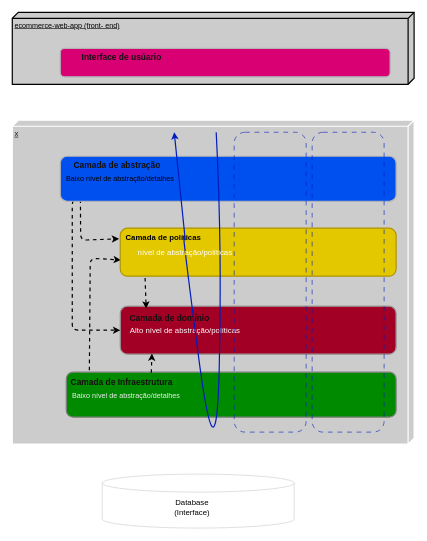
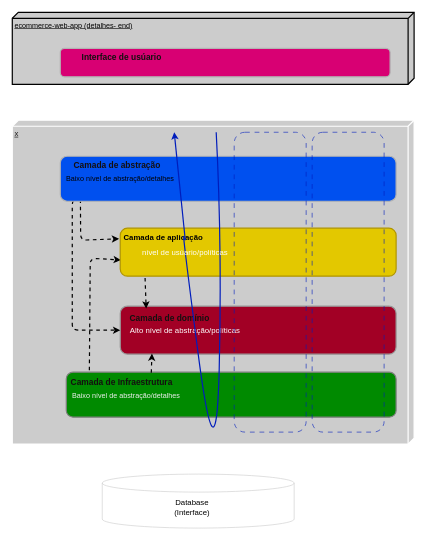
  <mxCell id="0" />
  <mxCell id="1" parent="0" />
  <mxCell id="2" value="&lt;font style=&quot;font-size: 13px;&quot; color=&quot;#1d1b1b&quot;&gt;x&lt;/font&gt;" style="verticalAlign=top;align=left;spacingTop=8;spacingLeft=2;spacingRight=12;shape=cube;size=10;direction=south;fontStyle=4;html=1;strokeWidth=2;fillColor=#CCCCCC;strokeColor=#FFFFFF;rounded=1;" parent="1" vertex="1"><mxGeometry x="20" y="200" width="670" height="540" as="geometry" /></mxCell>
- <mxCell id="3" value="&lt;font color=&quot;#000000&quot;&gt;ecommerce-web-app (front- end)&lt;/font&gt;" style="verticalAlign=top;align=left;spacingTop=8;spacingLeft=2;spacingRight=12;shape=cube;size=10;direction=south;fontStyle=4;html=1;strokeWidth=2;fillColor=#CCCCCC;rounded=1;" parent="1" vertex="1"><mxGeometry x="20" y="20" width="670" height="120" as="geometry" /></mxCell>
+ <mxCell id="3" value="&lt;font color=&quot;#000000&quot;&gt;ecommerce-web-app (detalhes- end)&lt;/font&gt;" style="verticalAlign=top;align=left;spacingTop=8;spacingLeft=2;spacingRight=12;shape=cube;size=10;direction=south;fontStyle=4;html=1;strokeWidth=2;fillColor=#CCCCCC;rounded=1;" parent="1" vertex="1"><mxGeometry x="20" y="20" width="670" height="120" as="geometry" /></mxCell>
  <mxCell id="4" value="" style="rounded=1;whiteSpace=wrap;html=1;strokeWidth=2;fillColor=#a20025;fontColor=#ffffff;strokeColor=#999999;points=[[0,0,0,0,0],[0,0.25,0,0,0],[0,0.5,0,0,0],[0,0.75,0,0,0],[0,1,0,0,0],[0.07,0,0,0,0],[0.25,1,0,0,0],[0.5,0,0,0,0],[0.5,1,0,0,0],[0.75,0,0,0,0],[0.75,1,0,0,0],[1,0,0,0,0],[1,0.25,0,0,0],[1,0.5,0,0,0],[1,0.75,0,0,0],[1,1,0,0,0]];" parent="1" vertex="1"><mxGeometry x="200" y="510" width="460" height="80" as="geometry" /></mxCell>
  <mxCell id="5" value="&lt;font color=&quot;#141010&quot; style=&quot;font-size: 14px;&quot;&gt;&lt;b&gt;Camada de domínio&lt;/b&gt;&lt;/font&gt;" style="text;html=1;align=center;verticalAlign=middle;whiteSpace=wrap;rounded=1;strokeWidth=6;perimeterSpacing=1;" parent="1" vertex="1"><mxGeometry x="205" y="515" width="155" height="30" as="geometry" /></mxCell>
  <mxCell id="6" style="edgeStyle=none;html=1;exitX=0.06;exitY=0.96;exitDx=0;exitDy=0;exitPerimeter=0;dashed=1;strokeWidth=2;strokeColor=#000000;" parent="1" source="8" target="20" edge="1"><mxGeometry relative="1" as="geometry"><Array as="points"><mxPoint x="134" y="400" /></Array></mxGeometry></mxCell>
  <mxCell id="7" style="edgeStyle=none;html=1;exitX=0.06;exitY=0.96;exitDx=0;exitDy=0;exitPerimeter=0;dashed=1;strokeColor=#000000;strokeWidth=2;" parent="1" source="8" target="4" edge="1"><mxGeometry relative="1" as="geometry"><Array as="points"><mxPoint x="120" y="332" /><mxPoint x="120" y="550" /></Array></mxGeometry></mxCell>
  <mxCell id="8" value="" style="rounded=1;whiteSpace=wrap;html=1;strokeWidth=2;fillColor=#0050ef;fontColor=#ffffff;strokeColor=#B3B3B3;points=[[0,0,0,0,0],[0,0.25,0,0,0],[0,0.51,0,0,0],[0,0.75,0,0,0],[0,1,0,0,0],[0.06,0.96,0,0,0],[0.25,0,0,0,0],[0.5,0,0,0,0],[0.5,1,0,0,0],[0.75,0,0,0,0],[0.75,1,0,0,0],[1,0,0,0,0],[1,0.25,0,0,0],[1,0.51,0,0,0],[1,0.75,0,0,0],[1,1,0,0,0]];" parent="1" vertex="1"><mxGeometry x="100" y="260" width="560" height="75" as="geometry" /></mxCell>
  <mxCell id="9" value="&lt;font color=&quot;#141010&quot; style=&quot;font-size: 14px;&quot;&gt;&lt;b&gt;Camada de abstração&lt;/b&gt;&lt;/font&gt;" style="text;html=1;align=center;verticalAlign=middle;whiteSpace=wrap;rounded=1;strokeWidth=6;perimeterSpacing=1;" parent="1" vertex="1"><mxGeometry x="100" y="260" width="190" height="30" as="geometry" /></mxCell>
  <mxCell id="10" style="edgeStyle=none;html=1;exitX=0.07;exitY=0;exitDx=0;exitDy=-3;exitPerimeter=0;entryX=0.002;entryY=0.663;entryDx=0;entryDy=0;entryPerimeter=0;dashed=1;strokeColor=#000000;strokeWidth=2;" parent="1" source="11" target="19" edge="1"><mxGeometry relative="1" as="geometry"><Array as="points"><mxPoint x="150" y="430" /></Array></mxGeometry></mxCell>
  <mxCell id="11" value="" style="rounded=1;whiteSpace=wrap;html=1;strokeWidth=2;fillColor=#008a00;fontColor=#ffffff;strokeColor=#808080;points=[[0,0,0,0,0],[0,0.25,0,0,0],[0,0.51,0,0,0],[0,0.75,0,0,0],[0,1,0,0,0],[0.07,0,0,0,-3],[0.16,0,0,0,-6],[0.25,1,0,0,0],[0.5,1,0,0,0],[0.75,0,0,0,0],[0.75,1,0,0,0],[1,0,0,0,0],[1,0.25,0,0,0],[1,0.51,0,0,0],[1,0.75,0,0,0],[1,1,0,0,0]];" parent="1" vertex="1"><mxGeometry x="110" y="620" width="550" height="75" as="geometry" /></mxCell>
  <mxCell id="12" style="edgeStyle=none;html=1;exitX=0.75;exitY=0;exitDx=0;exitDy=0;entryX=0.115;entryY=0.988;entryDx=0;entryDy=0;entryPerimeter=0;dashed=1;strokeColor=#000000;strokeWidth=2;" parent="1" source="13" target="4" edge="1"><mxGeometry relative="1" as="geometry" /></mxCell>
  <mxCell id="13" value="&lt;font color=&quot;#141010&quot; style=&quot;font-size: 14px;&quot;&gt;&lt;b&gt;Camada de Infraestrutura&lt;/b&gt;&lt;/font&gt;" style="text;html=1;align=center;verticalAlign=middle;whiteSpace=wrap;rounded=1;strokeWidth=6;perimeterSpacing=1;" parent="1" vertex="1"><mxGeometry x="105" y="622" width="195" height="30" as="geometry" /></mxCell>
  <mxCell id="14" value="" style="rounded=1;whiteSpace=wrap;html=1;strokeWidth=2;fillColor=#d80073;fontColor=#ffffff;strokeColor=#B3B3B3;" parent="1" vertex="1"><mxGeometry x="100" y="80" width="550" height="47.5" as="geometry" /></mxCell>
  <mxCell id="15" value="&lt;font color=&quot;#141010&quot; style=&quot;font-size: 14px;&quot;&gt;&lt;b&gt;Interface de usúario&lt;/b&gt;&lt;/font&gt;" style="text;html=1;align=center;verticalAlign=middle;whiteSpace=wrap;rounded=1;strokeWidth=6;perimeterSpacing=1;" parent="1" vertex="1"><mxGeometry x="95" y="80" width="215" height="30" as="geometry" /></mxCell>
  <mxCell id="16" value="" style="shape=cylinder3;whiteSpace=wrap;html=1;boundedLbl=1;backgroundOutline=1;size=15;strokeColor=#CCCCCC;fontSize=13;fontColor=#FFFFFF;fillColor=#FFFFFF;rounded=1;" parent="1" vertex="1"><mxGeometry x="170" y="790" width="320" height="90" as="geometry" /></mxCell>
  <mxCell id="17" value="&lt;font color=&quot;#000000&quot;&gt;Database (Interface)&lt;/font&gt;" style="text;html=1;strokeColor=none;fillColor=none;align=center;verticalAlign=middle;whiteSpace=wrap;rounded=1;fontSize=13;fontColor=#FFFFFF;arcSize=26;" parent="1" vertex="1"><mxGeometry x="290" y="830" width="60" height="30" as="geometry" /></mxCell>
  <mxCell id="18" style="edgeStyle=none;html=1;exitX=0.09;exitY=1;exitDx=0;exitDy=3;exitPerimeter=0;entryX=0.25;entryY=0;entryDx=0;entryDy=0;dashed=1;strokeColor=#000000;strokeWidth=2;" parent="1" source="19" target="5" edge="1"><mxGeometry relative="1" as="geometry" /></mxCell>
  <mxCell id="19" value="" style="rounded=1;whiteSpace=wrap;html=1;strokeWidth=2;fillColor=#e3c800;fontColor=#000000;strokeColor=#B09500;points=[[0,0,0,0,0],[0,0.25,0,0,0],[0,0.5,0,0,0],[0,0.75,0,0,0],[0,1,0,0,0],[0.09,1,0,0,3],[0.25,0,0,0,0],[0.5,0,0,0,0],[0.5,1,0,0,0],[0.75,0,0,0,0],[0.75,1,0,0,0],[1,0,0,0,0],[1,0.25,0,0,0],[1,0.5,0,0,0],[1,0.75,0,0,0],[1,1,0,0,0]];" parent="1" vertex="1"><mxGeometry x="200" y="380" width="460" height="80" as="geometry" /></mxCell>
- <mxCell id="20" value="&lt;b&gt;Camada de políticas&lt;/b&gt;" style="text;html=1;strokeColor=none;fillColor=none;align=center;verticalAlign=middle;whiteSpace=wrap;rounded=1;fontSize=13;fontColor=#000000;" parent="1" vertex="1"><mxGeometry x="198" y="380" width="147.5" height="30" as="geometry" /></mxCell>
+ <mxCell id="20" value="&lt;b&gt;Camada de aplicação&lt;/b&gt;" style="text;html=1;strokeColor=none;fillColor=none;align=center;verticalAlign=middle;whiteSpace=wrap;rounded=1;fontSize=13;fontColor=#000000;" parent="1" vertex="1"><mxGeometry x="198" y="380" width="147.5" height="30" as="geometry" /></mxCell>
  <mxCell id="21" value="&lt;font color=&quot;#ffffff&quot;&gt;Alto nível de abstração/políticas&amp;nbsp;&lt;/font&gt;" style="text;html=1;strokeColor=none;fillColor=none;align=center;verticalAlign=middle;whiteSpace=wrap;rounded=1;fontSize=13;fontColor=#000000;" parent="1" vertex="1"><mxGeometry x="210" y="535" width="200" height="30" as="geometry" /></mxCell>
  <mxCell id="22" value="&lt;span style=&quot;color: rgb(240, 240, 240); font-size: 12px;&quot;&gt;Baixo nível de abstração/detalhes&lt;/span&gt;" style="text;html=1;strokeColor=none;fillColor=none;align=center;verticalAlign=middle;whiteSpace=wrap;rounded=1;fontSize=13;fontColor=#000000;" parent="1" vertex="1"><mxGeometry x="110" y="642.5" width="200" height="30" as="geometry" /></mxCell>
  <mxCell id="23" value="" style="curved=1;endArrow=classic;html=1;strokeColor=#001DBC;strokeWidth=2;fillColor=#0050ef;startArrow=none;" parent="1" edge="1"><mxGeometry width="50" height="50" relative="1" as="geometry"><mxPoint x="308.462" y="400" as="sourcePoint" /><mxPoint x="290" y="220" as="targetPoint" /><Array as="points" /></mxGeometry></mxCell>
  <mxCell id="24" value="Baixo nível de abstração/detalhes" style="text;html=1;strokeColor=none;fillColor=none;align=center;verticalAlign=middle;whiteSpace=wrap;rounded=1;" parent="1" vertex="1"><mxGeometry x="95" y="282.5" width="210" height="30" as="geometry" /></mxCell>
  <mxCell id="25" value="" style="curved=1;endArrow=none;html=1;strokeColor=#001DBC;strokeWidth=2;fillColor=#0050ef;" parent="1" edge="1"><mxGeometry width="50" height="50" relative="1" as="geometry"><mxPoint x="360" y="220" as="sourcePoint" /><mxPoint x="307.273" y="400" as="targetPoint" /><Array as="points"><mxPoint x="370" y="410" /><mxPoint x="360" y="820" /><mxPoint x="300" y="360" /></Array></mxGeometry></mxCell>
- <mxCell id="26" value="&lt;font color=&quot;#ffffff&quot;&gt;nível de abstração/políticas&amp;nbsp;&lt;/font&gt;" style="text;html=1;strokeColor=none;fillColor=none;align=center;verticalAlign=middle;whiteSpace=wrap;rounded=1;fontSize=13;fontColor=#000000;" parent="1" vertex="1"><mxGeometry x="210" y="405" width="200" height="30" as="geometry" /></mxCell>
+ <mxCell id="26" value="&lt;font color=&quot;#ffffff&quot;&gt;nível de usúario/políticas&amp;nbsp;&lt;/font&gt;" style="text;html=1;strokeColor=none;fillColor=none;align=center;verticalAlign=middle;whiteSpace=wrap;rounded=1;fontSize=13;fontColor=#000000;" parent="1" vertex="1"><mxGeometry x="210" y="405" width="200" height="30" as="geometry" /></mxCell>
  <mxCell id="27" value="" style="rounded=1;whiteSpace=wrap;html=1;sketch=1;hachureGap=4;jiggle=2;curveFitting=1;fontFamily=Architects Daughter;fontSource=https%3A%2F%2Ffonts.googleapis.com%2Fcss%3Ffamily%3DArchitects%2BDaughter;fontSize=20;fillColor=none;strokeColor=none;" parent="1" vertex="1"><mxGeometry x="390" y="225" width="120" height="490" as="geometry" /></mxCell>
  <mxCell id="28" value="" style="rounded=1;whiteSpace=wrap;html=1;sketch=1;hachureGap=4;jiggle=2;curveFitting=1;fontFamily=Architects Daughter;fontSource=https%3A%2F%2Ffonts.googleapis.com%2Fcss%3Ffamily%3DArchitects%2BDaughter;fontSize=20;fillColor=none;strokeColor=none;" parent="1" vertex="1"><mxGeometry x="390" y="220" width="120" height="490" as="geometry" /></mxCell>
  <mxCell id="29" value="" style="rounded=0;whiteSpace=wrap;html=1;sketch=1;hachureGap=4;jiggle=2;curveFitting=1;fontFamily=Architects Daughter;fontSource=https%3A%2F%2Ffonts.googleapis.com%2Fcss%3Ffamily%3DArchitects%2BDaughter;fontSize=20;fillColor=none;strokeColor=none;fontColor=#ffffff;" parent="1" vertex="1"><mxGeometry x="390" y="220" width="120" height="490" as="geometry" /></mxCell>
  <mxCell id="30" value="" style="rounded=1;whiteSpace=wrap;html=1;fillColor=none;fontColor=#ffffff;strokeColor=#001DBC;dashed=1;dashPattern=8 8;" parent="1" vertex="1"><mxGeometry x="390" y="220" width="120" height="500" as="geometry" /></mxCell>
  <mxCell id="31" value="" style="rounded=1;whiteSpace=wrap;html=1;fillColor=none;fontColor=#ffffff;strokeColor=#001DBC;dashed=1;dashPattern=8 8;" parent="1" vertex="1"><mxGeometry x="520" y="220" width="120" height="500" as="geometry" /></mxCell>
